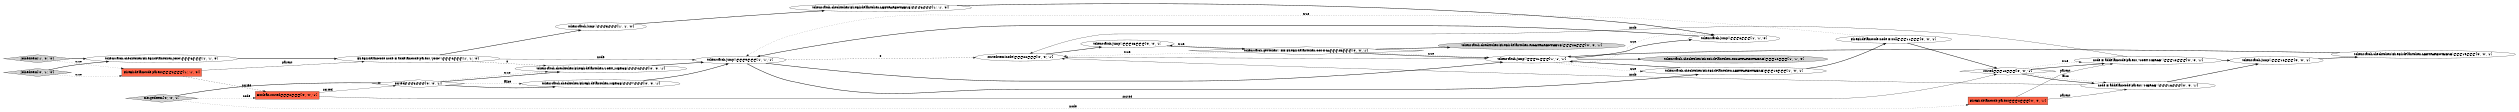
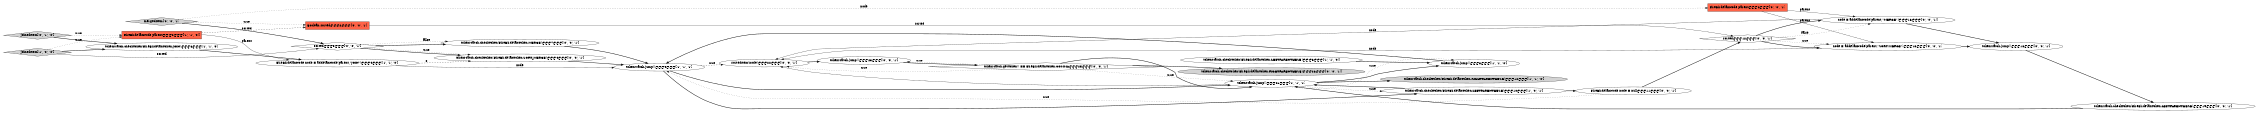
  digraph {
    rankdir=LR
    node [fillcolor=white shape=ellipse style=filled]
    edge [style=bold]
    n1 [label="tokenMatch.checkToken(FireBirdPlanToken.MERGE)@@@7@@@['0', '0', '1']"]
    n2 [label="tokenMatch.jump()@@@9@@@['1', '1', '1']"]
    n3 [label="sortedItem(node)@@@22@@@['0', '0', '1']"]
    n4 [label="tokenMatch.jump()@@@21@@@['1', '1', '1']"]
    n5 [label="tokenMatch.checkToken(FireBirdPlanToken.LEFTPARENTHESE)@@@10@@@['1', '0', '1']"]
    n6 [fillcolor=lightgray label="joinedItem['1', '0', '0']" shape=diamond]
    n7 [label="tokenMatch.checkToken(FireBirdPlanToken.JOIN)@@@3@@@['1', '1', '0']"]
    n8 [fillcolor=tomato label="FireBirdPlanNode parent@@@2@@@['1', '1', '0']" shape=box]
    n9 [label="FireBirdPlanNode node = addPlanNode(parent,\"JOIN\")@@@4@@@['1', '1', '0']"]
    n10 [fillcolor=tomato label="Boolean sorted@@@2@@@['0', '0', '1']" shape=box]
    n11 [fillcolor=lightgray label="tokenMatch.checkToken(FireBirdPlanToken.RIGHTPARENTHESE)@@@26@@@['0', '0', '1']"]
    n12 [fillcolor=lightgray label="mergedItem['0', '0', '1']" shape=diamond]
    n13 [label="sorted@@@3@@@['0', '0', '1']" shape=diamond]
    n14 [fillcolor=tomato label="FireBirdPlanNode parent@@@2@@@['0', '0', '1']" shape=box]
    n15 [label="tokenMatch.checkToken(FireBirdPlanToken.SORT_MERGE)@@@4@@@['0', '0', '1']"]
    n16 [label="node = addPlanNode(parent,\"MERGE\")@@@16@@@['0', '0', '1']"]
    n17 [label="node = addPlanNode(parent,\"SORT MERGE\")@@@13@@@['0', '0', '1']"]
    n18 [label="sorted@@@12@@@['0', '0', '1']" shape=diamond]
    n19 [label="tokenMatch.jump()@@@18@@@['0', '0', '1']"]
    n20 [label="tokenMatch.getToken() == FireBirdPlanToken.COMMA@@@25@@@['0', '0', '1']" shape=diamond]
    n21 [label="tokenMatch.jump()@@@23@@@['0', '0', '1']"]
    n22 [label="tokenMatch.jump()@@@8@@@['1', '1', '0']"]
    n23 [fillcolor=lightgray label="tokenMatch.checkToken(FireBirdPlanToken.RIGHTPARENTHESE)@@@12@@@['1', '1', '0']"]
    n24 [label="FireBirdPlanNode node = null@@@11@@@['0', '0', '1']"]
    n25 [fillcolor=lightgray label="joinedItem['0', '1', '0']" shape=diamond]
    n26 [label="tokenMatch.checkToken(FireBirdPlanToken.LEFTPARENTHESE)@@@6@@@['1', '1', '0']"]
    n27 [label="tokenMatch.checkToken(FireBirdPlanToken.LEFTPARENTHESE)@@@19@@@['0', '0', '1']"]
-   n28 [label="tokenMatch.jump()@@@5@@@['1', '1', '0']"]
    n1 -> n2
-   n2 -> n3 [label=0 style=dashed]
+   n2 -> n3 [label=true style=dashed]
    n2 -> n4
    n2 -> n5
    n3 -> n21
    n4 -> n3 [style=solid]
    n4 -> n5 [label=true style=dotted]
    n4 -> n22 [label=true style=dotted]
    n4 -> n22
    n4 -> n23
    n5 -> n4
    n5 -> n24
    n6 -> n7
    n6 -> n8 [label=true style=dotted]
    n7 -> n9
    n8 -> n9 [label=parent style=solid]
    n8 -> n10 [label=sorted style=dashed]
    n9 -> n2 [label="node" style=solid]
    n9 -> n15 [label=0 style=dashed]
-   n9 -> n28
-   n10 -> n13 [label=sorted style=solid]
+   n6 -> n13 [label=sorted style=solid]
    n10 -> n18 [label=sorted style=solid]
-   n12 -> n10 [label="node" style=dotted]
+   n12 -> n10 [label=true style=dotted]
    n12 -> n13
    n12 -> n14 [label="node" style=dotted]
    n13 -> n1
    n13 -> n1 [label=false style=dotted]
    n13 -> n15 [label=true style=dotted]
    n13 -> n15
    n14 -> n16 [label=parent style=solid]
    n14 -> n17 [label=parent style=solid]
    n15 -> n2
    n16 -> n3 [label="node" style=solid]
    n16 -> n19
    n17 -> n3 [label="node" style=solid]
    n17 -> n19
    n18 -> n16 [label=false style=dotted]
    n18 -> n16
    n18 -> n17
    n18 -> n17 [label=true style=dotted]
    n19 -> n27
    n20 -> n3 [label=true style=dotted]
    n20 -> n4
    n20 -> n4 [label=true style=dotted]
    n20 -> n11
    n20 -> n21 [label=true style=dotted]
    n21 -> n20
    n22 -> n2
    n24 -> n2 [label=true style=dotted]
    n24 -> n18
    n25 -> n7
    n25 -> n8 [label=true style=dotted]
    n26 -> n22
    n27 -> n4
-   n28 -> n26
  }
